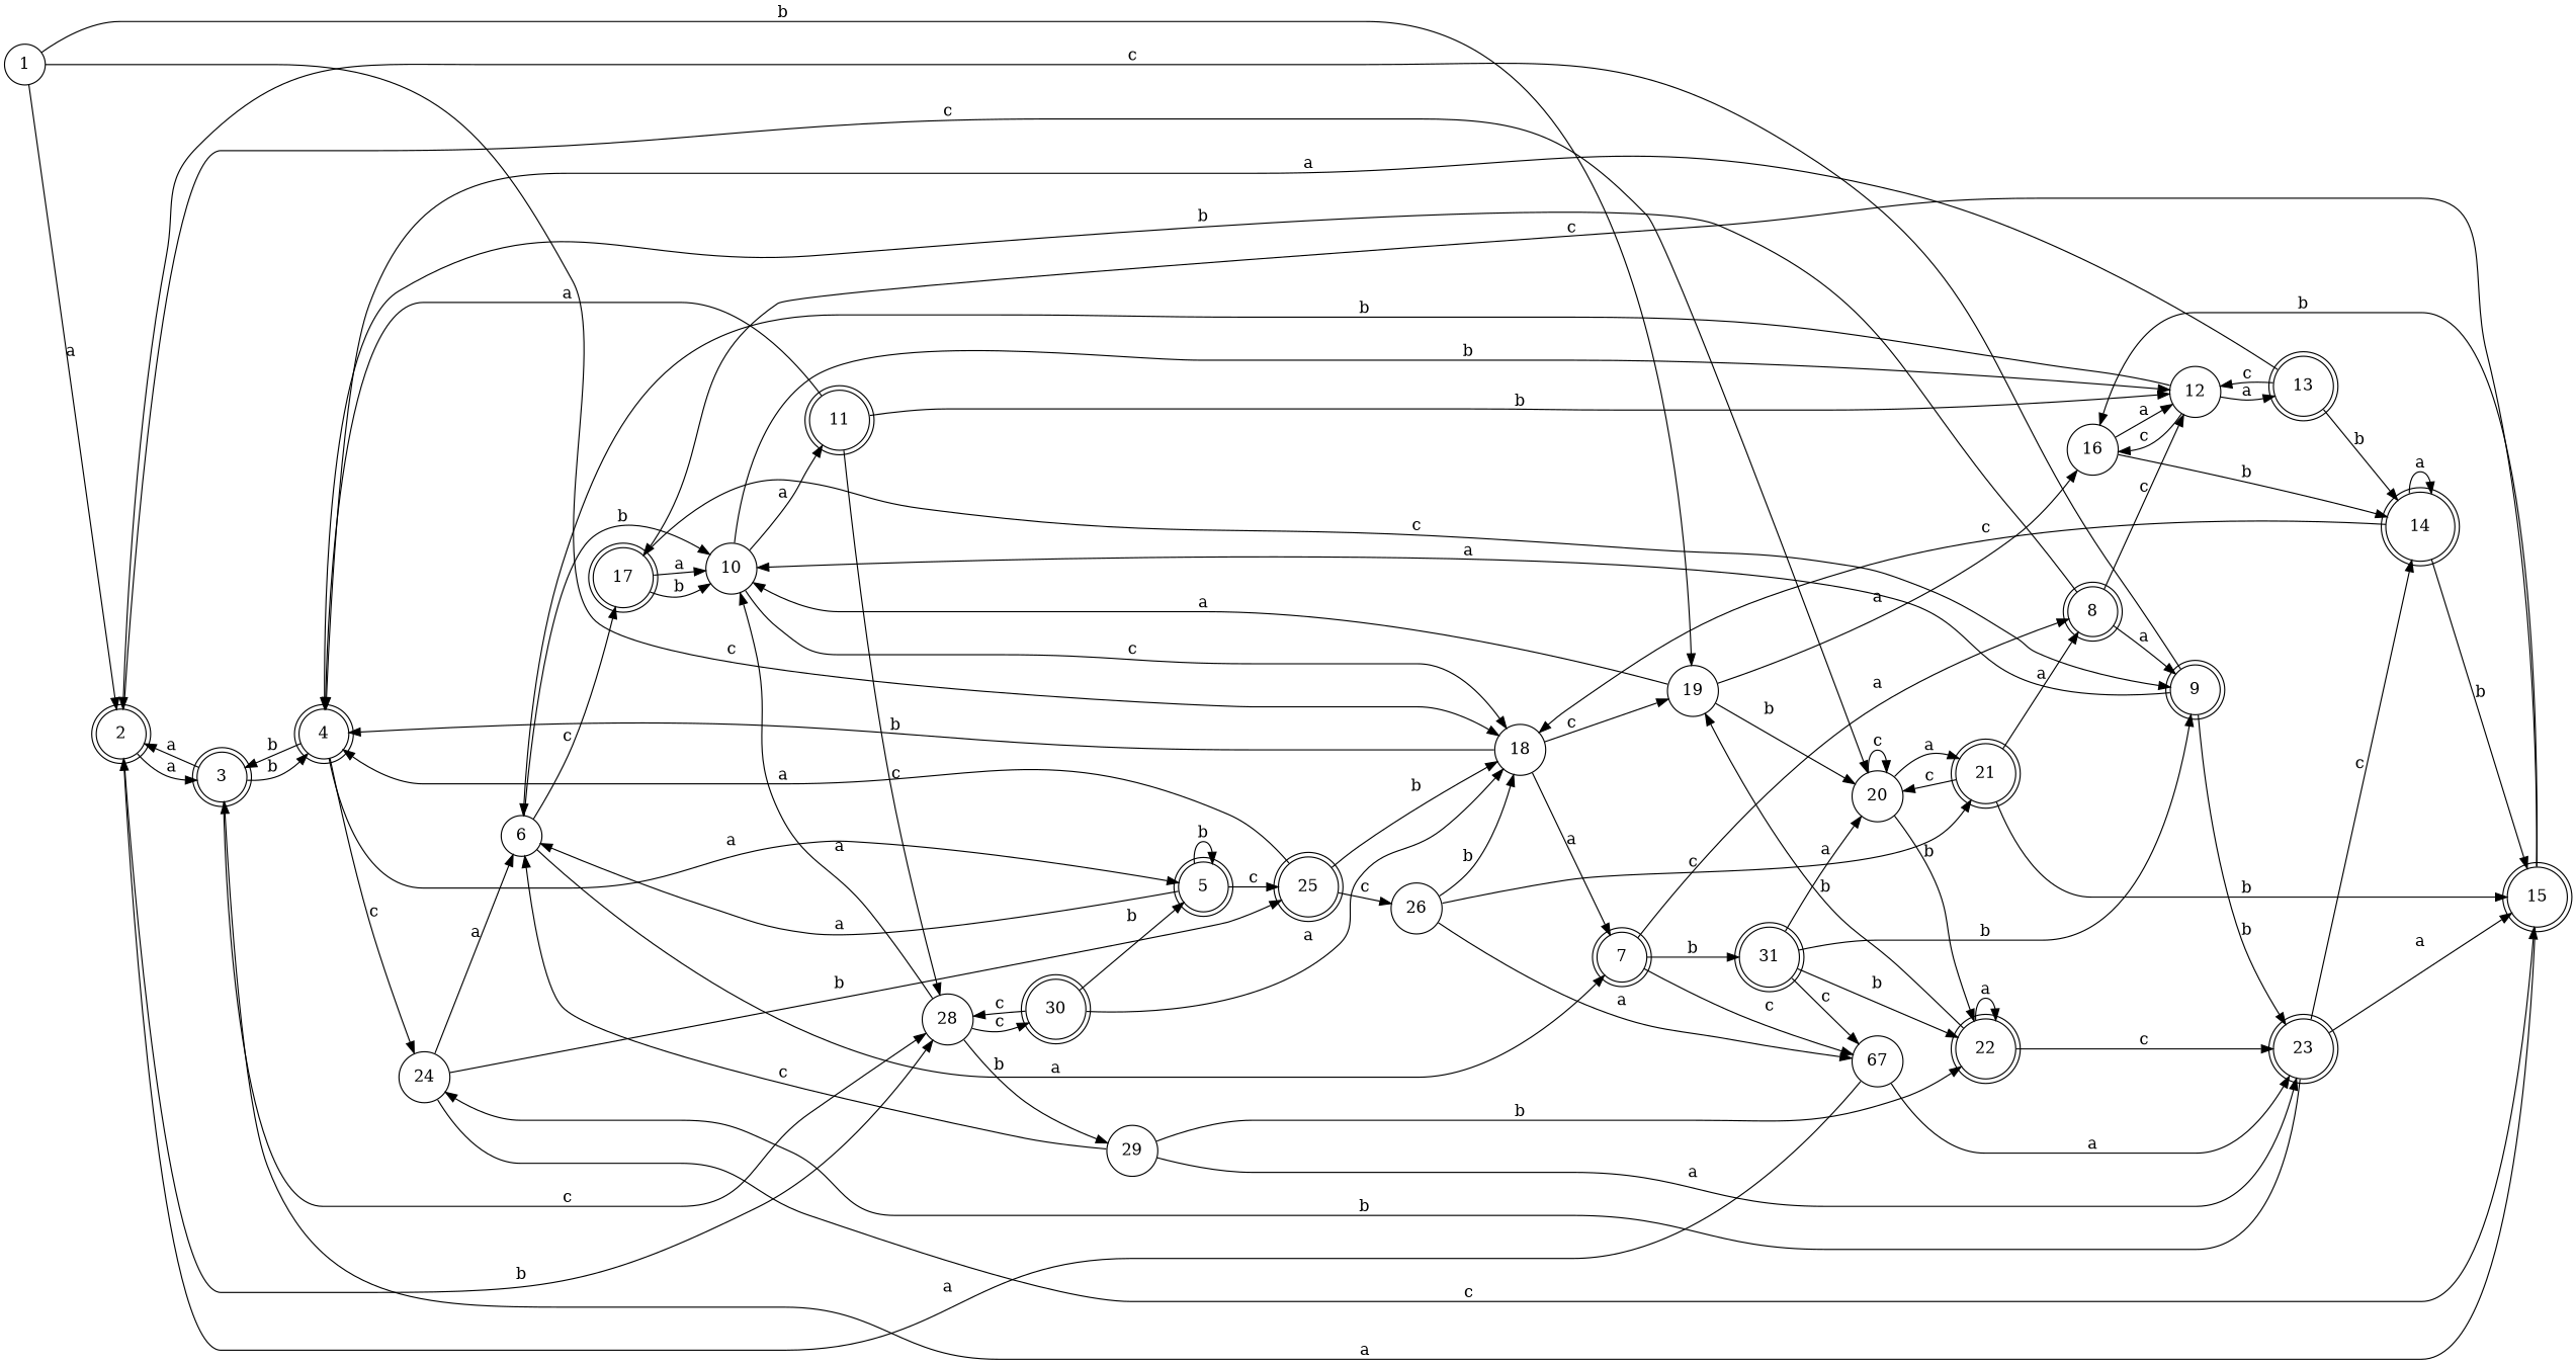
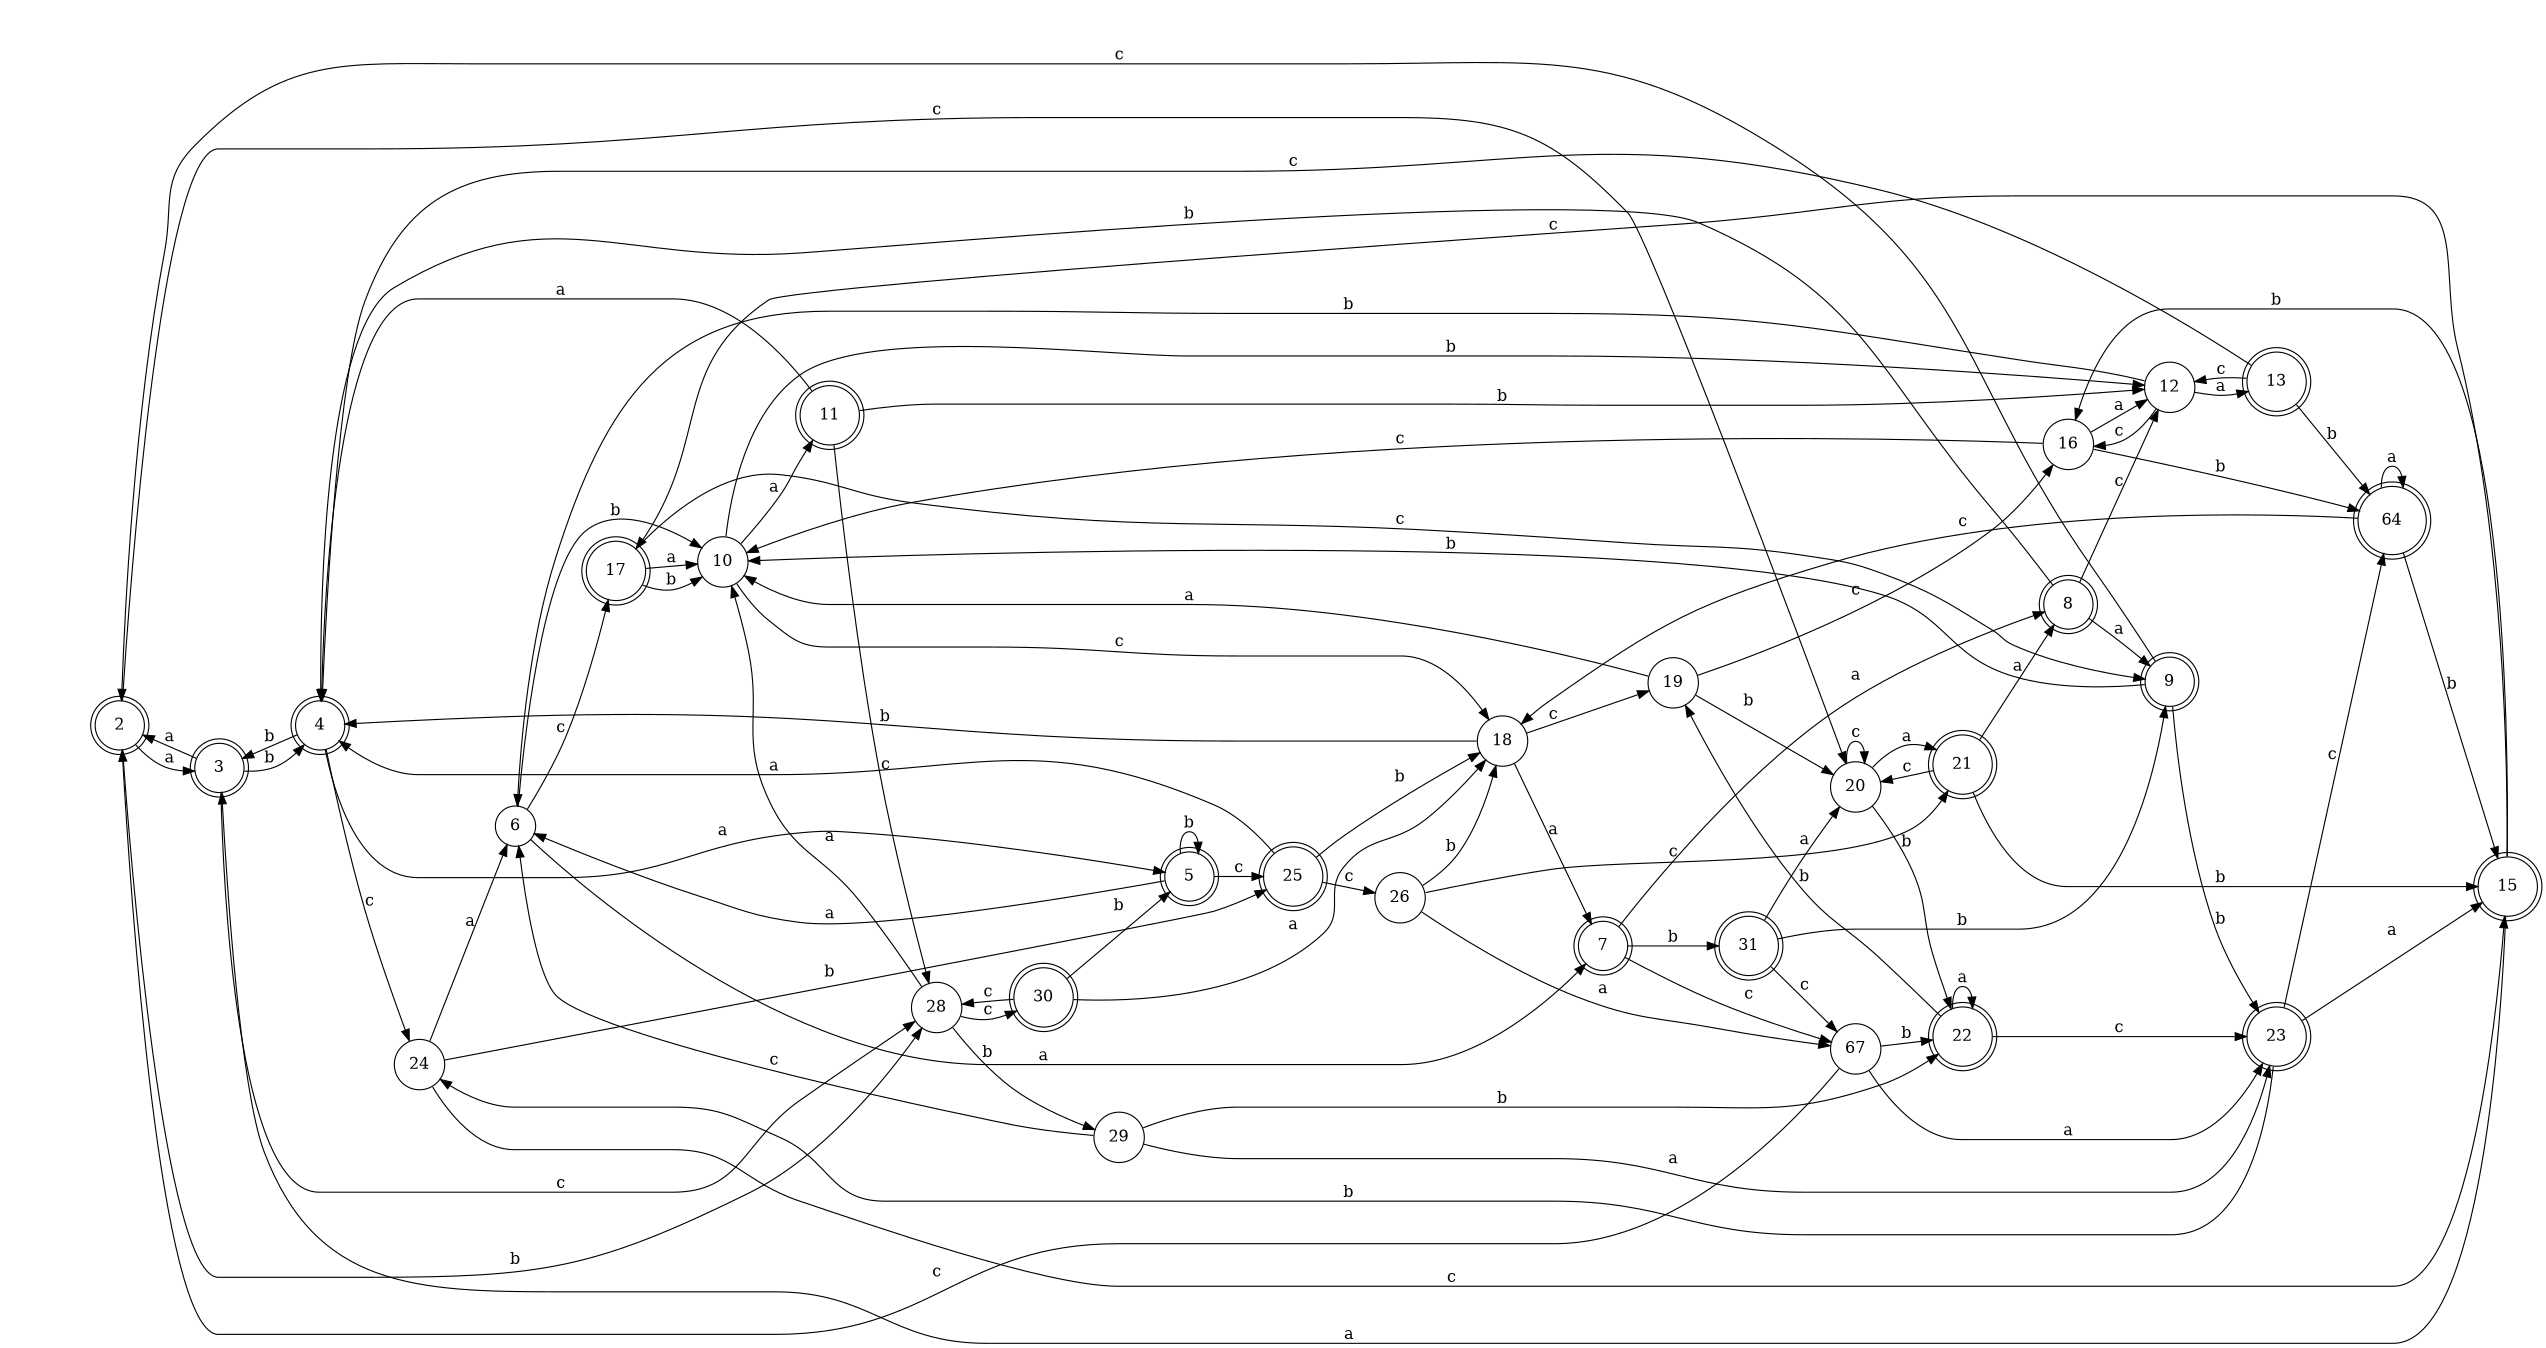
  digraph {
    rankdir=LR
    node [color=black fillcolor=white shape=doublecircle style="rounded,filled"]
-   n1 [label=1 shape=circle style=filled]
    n2 [label=2]
    n3 [label=18 shape=circle style=filled]
    n4 [label=19 shape=circle style=filled]
    n5 [label=12 shape=circle style=filled]
    n6 [label=6 shape=circle style=filled]
    n7 [label=13]
    n8 [label=16 shape=circle style=filled]
    n9 [label=17]
    n10 [label=10 shape=circle style=filled]
    n11 [label=9]
    n12 [label=3]
    n13 [label=20 shape=circle style=filled]
    n14 [label=28 shape=circle style=filled]
    n15 [label=4]
    n16 [label=7]
    n17 [label=21]
    n18 [label=22]
    n19 [label=29 shape=circle style=filled]
    n20 [label=30]
    n21 [label=5]
    n22 [label=24 shape=circle style=filled]
    n23 [label=25]
    n24 [label=15]
    n25 [label=26 shape=circle style=filled]
    n26 [label=8]
    n27 [label=67 shape=circle style=filled]
    n28 [label=31]
    n29 [label=11]
    n30 [label=23]
-   n31 [label=14]
-   n1 -> n2 [label=a]
-   n1 -> n3 [label=c]
-   n1 -> n4 [label=b]
+   n31 [label=64]
    n2 -> n12 [label=a]
    n2 -> n13 [label=c]
    n2 -> n14 [label=b]
    n3 -> n4 [label=c]
    n3 -> n15 [label=b]
    n3 -> n16 [label=a]
-   n4 -> n8 [label=a]
+   n4 -> n8 [label=c]
    n4 -> n10 [label=a]
    n4 -> n13 [label=b]
    n5 -> n6 [label=b]
    n5 -> n7 [label=a]
    n5 -> n8 [label=c]
    n6 -> n9 [label=c]
    n6 -> n10 [label=b]
    n6 -> n16 [label=a]
    n7 -> n5 [label=c]
-   n7 -> n15 [label=a]
+   n7 -> n15 [label=c]
    n7 -> n31 [label=b]
    n8 -> n5 [label=a]
+   n8 -> n10 [label=c]
    n8 -> n31 [label=b]
    n9 -> n10 [label=a]
    n9 -> n10 [label=b]
    n9 -> n11 [label=c]
    n10 -> n3 [label=c]
    n10 -> n5 [label=b]
    n10 -> n29 [label=a]
    n11 -> n2 [label=c]
-   n11 -> n10 [label=a]
+   n11 -> n10 [label=b]
    n11 -> n30 [label=b]
    n12 -> n2 [label=a]
    n12 -> n14 [label=c]
    n12 -> n15 [label=b]
    n13 -> n13 [label=c]
    n13 -> n17 [label=a]
    n13 -> n18 [label=b]
    n14 -> n10 [label=a]
    n14 -> n19 [label=b]
    n14 -> n20 [label=c]
    n15 -> n12 [label=b]
    n15 -> n21 [label=a]
    n15 -> n22 [label=c]
    n16 -> n26 [label=a]
    n16 -> n27 [label=c]
    n16 -> n28 [label=b]
    n17 -> n13 [label=c]
    n17 -> n24 [label=b]
    n17 -> n26 [label=a]
    n18 -> n4 [label=b]
    n18 -> n18 [label=a]
    n18 -> n30 [label=c]
    n19 -> n6 [label=c]
    n19 -> n18 [label=b]
    n19 -> n30 [label=a]
    n20 -> n3 [label=a]
    n20 -> n14 [label=c]
    n20 -> n21 [label=b]
    n21 -> n6 [label=a]
    n21 -> n21 [label=b]
    n21 -> n23 [label=c]
    n22 -> n6 [label=a]
    n22 -> n23 [label=b]
    n22 -> n24 [label=c]
    n23 -> n3 [label=b]
    n23 -> n15 [label=a]
    n23 -> n25 [label=c]
    n24 -> n8 [label=b]
    n24 -> n9 [label=c]
    n24 -> n12 [label=a]
    n25 -> n3 [label=b]
    n25 -> n17 [label=c]
    n25 -> n27 [label=a]
    n26 -> n5 [label=c]
    n26 -> n11 [label=a]
    n26 -> n15 [label=b]
-   n27 -> n2 [label=a]
-   n28 -> n18 [label=b]
+   n27 -> n2 [label=c]
+   n27 -> n18 [label=b]
    n27 -> n30 [label=a]
    n28 -> n11 [label=b]
    n28 -> n13 [label=a]
    n28 -> n27 [label=c]
    n29 -> n5 [label=b]
    n29 -> n14 [label=c]
    n29 -> n15 [label=a]
    n30 -> n22 [label=b]
    n30 -> n24 [label=a]
    n30 -> n31 [label=c]
    n31 -> n3 [label=c]
    n31 -> n24 [label=b]
    n31 -> n31 [label=a]
  }
